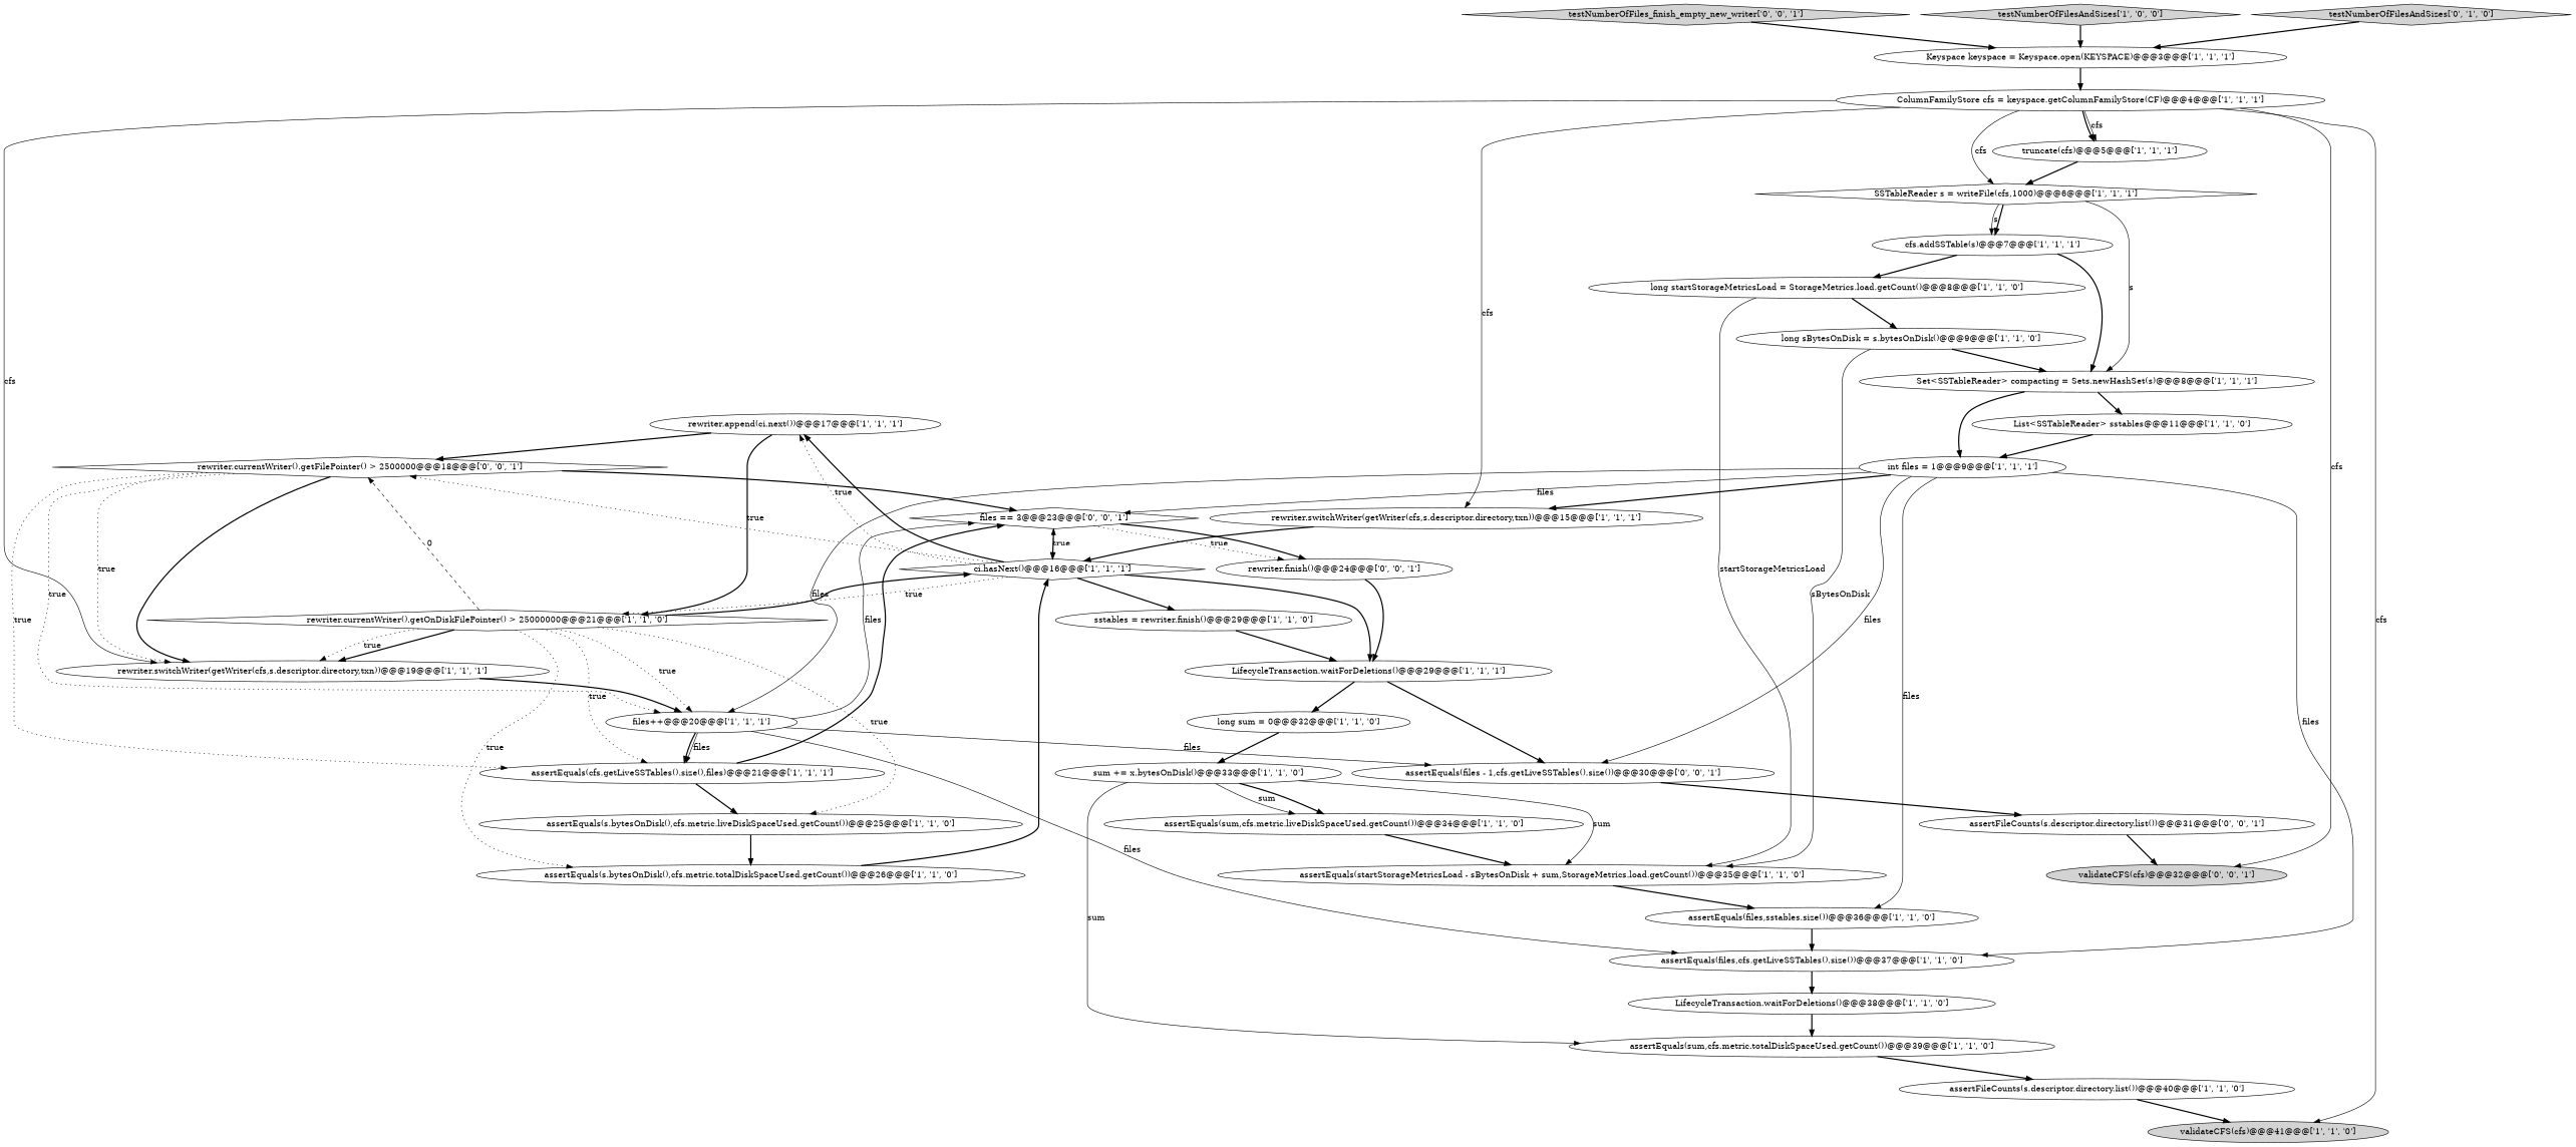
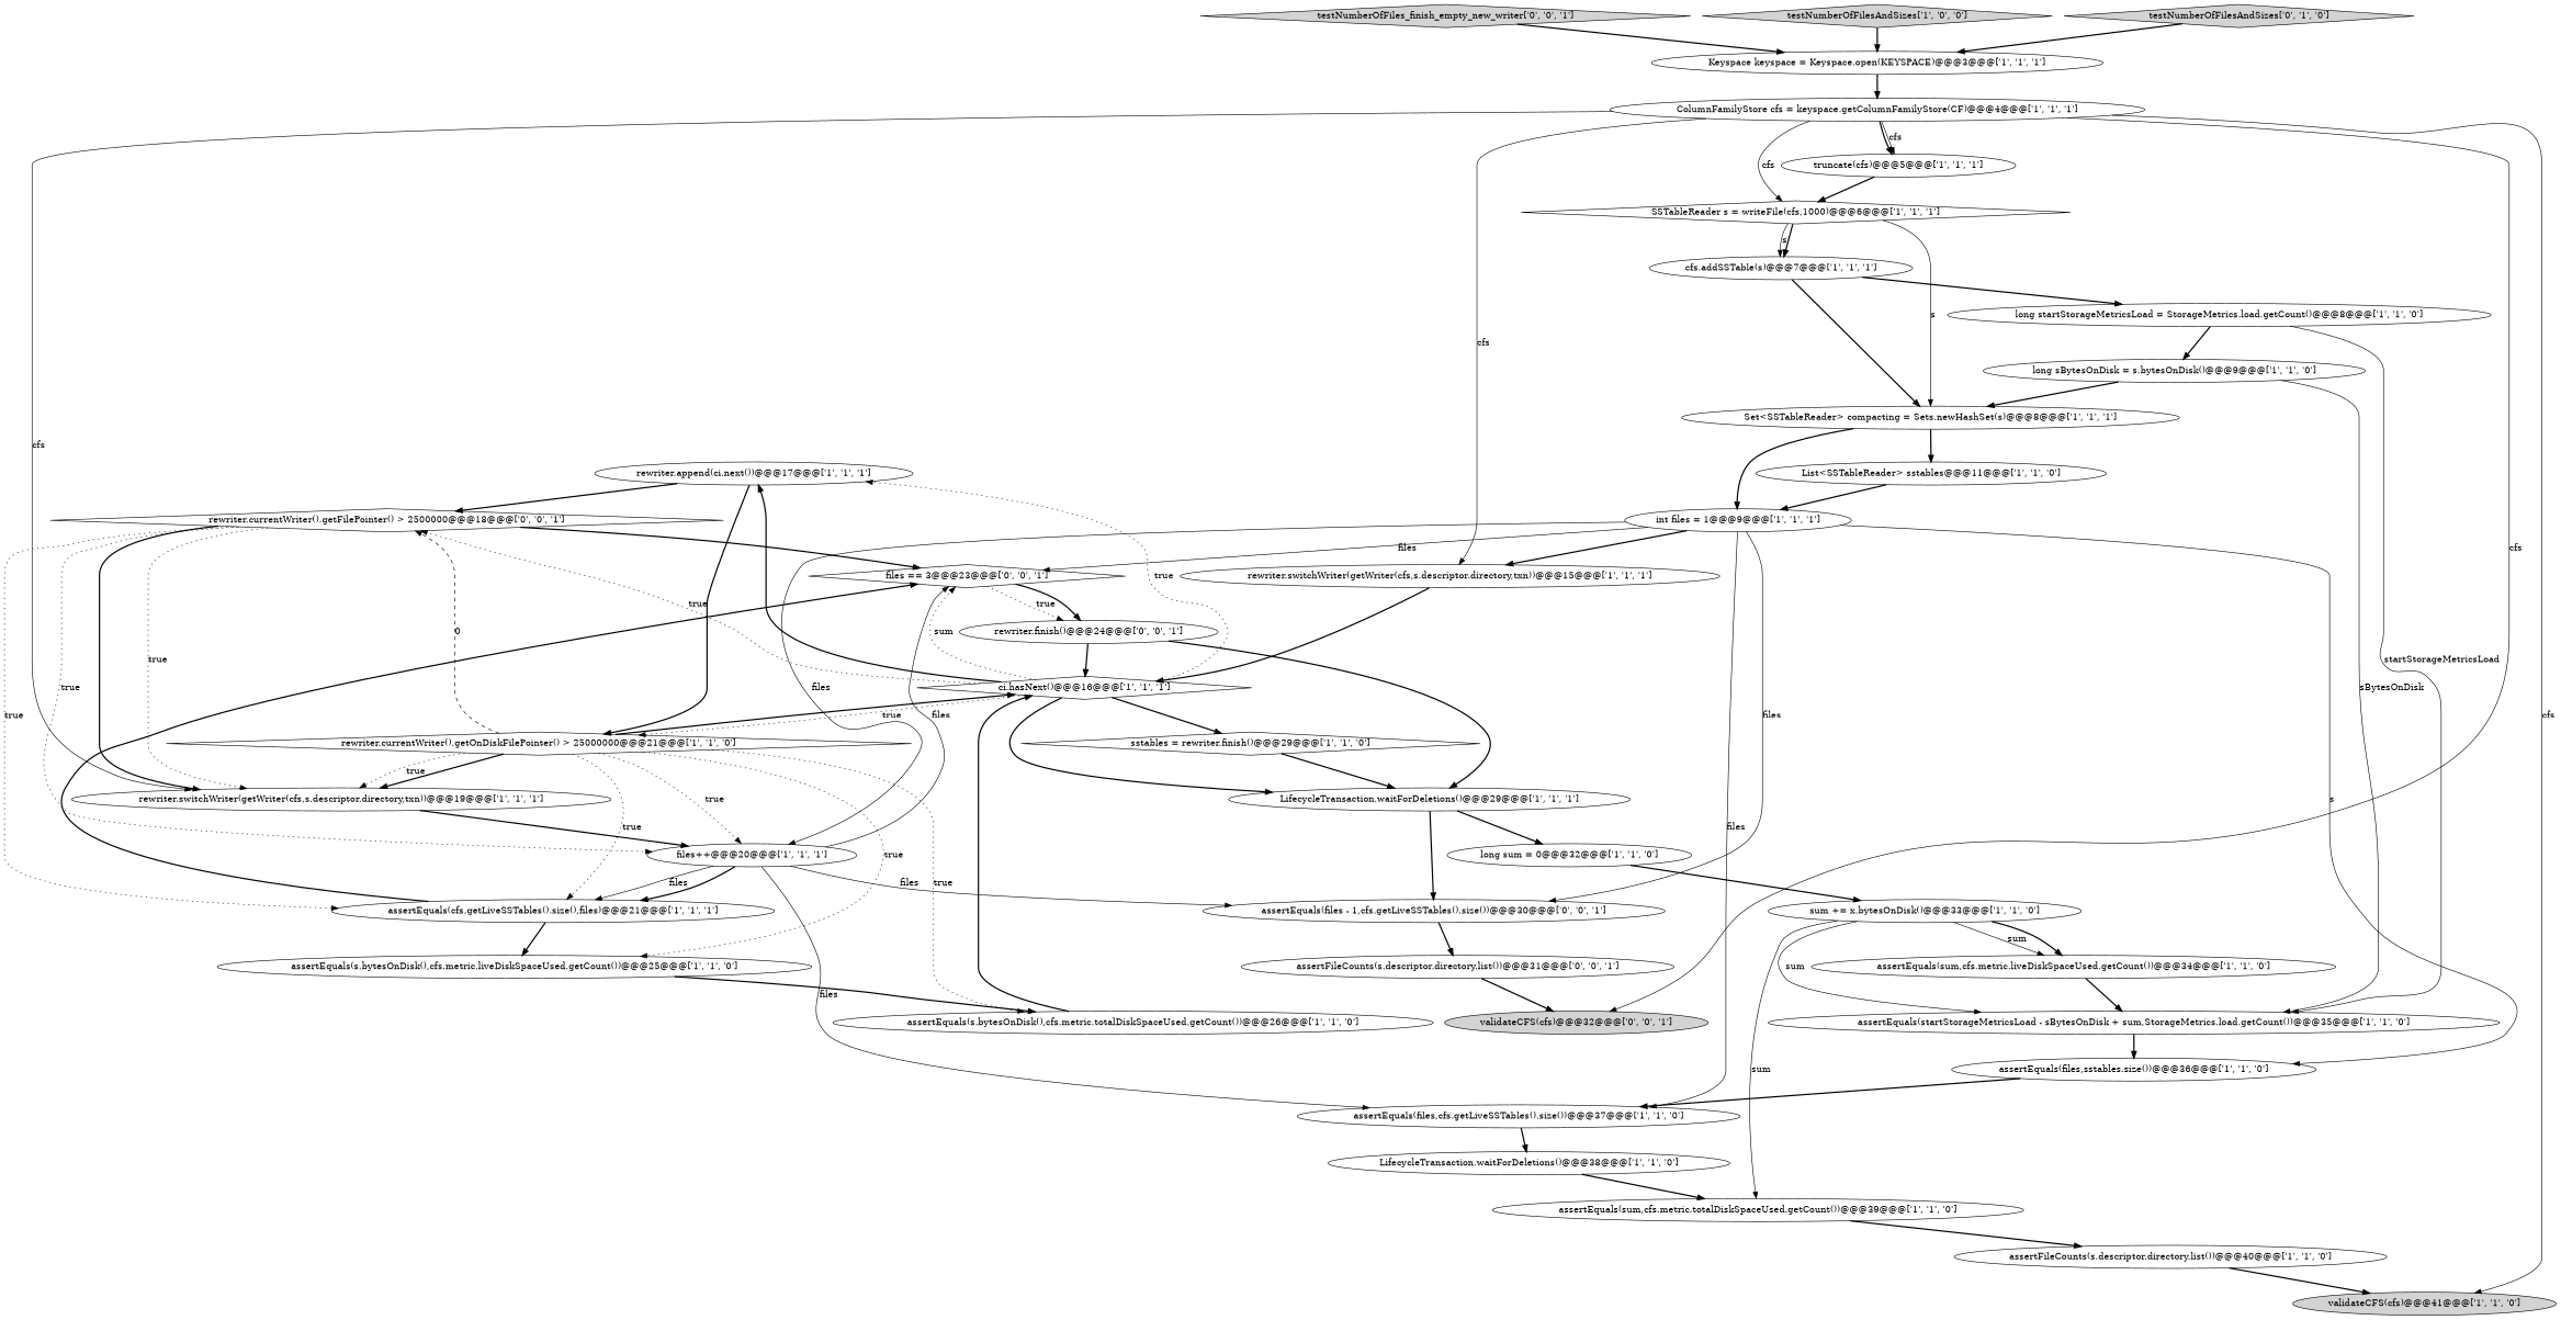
  digraph {
    node [fillcolor=white shape=ellipse style=filled]
    edge [style=bold]
    n1 [label="rewriter.append(ci.next())@@@17@@@['1', '1', '1']"]
    n2 [label="rewriter.currentWriter().getFilePointer() > 2500000@@@18@@@['0', '0', '1']" shape=diamond]
    n3 [label="rewriter.currentWriter().getOnDiskFilePointer() > 25000000@@@21@@@['1', '1', '0']" shape=diamond]
    n4 [label="files == 3@@@23@@@['0', '0', '1']" shape=diamond]
    n5 [label="files++@@@20@@@['1', '1', '1']"]
    n6 [label="assertEquals(cfs.getLiveSSTables().size(),files)@@@21@@@['1', '1', '1']"]
    n7 [label="rewriter.switchWriter(getWriter(cfs,s.descriptor.directory,txn))@@@19@@@['1', '1', '1']"]
    n8 [label="ci.hasNext()@@@16@@@['1', '1', '1']" shape=diamond]
    n9 [label="assertEquals(s.bytesOnDisk(),cfs.metric.liveDiskSpaceUsed.getCount())@@@25@@@['1', '1', '0']"]
    n10 [label="assertEquals(s.bytesOnDisk(),cfs.metric.totalDiskSpaceUsed.getCount())@@@26@@@['1', '1', '0']"]
    n11 [label="assertEquals(sum,cfs.metric.liveDiskSpaceUsed.getCount())@@@34@@@['1', '1', '0']"]
    n12 [label="assertEquals(startStorageMetricsLoad - sBytesOnDisk + sum,StorageMetrics.load.getCount())@@@35@@@['1', '1', '0']"]
    n13 [label="assertEquals(files,sstables.size())@@@36@@@['1', '1', '0']"]
    n14 [label="assertFileCounts(s.descriptor.directory.list())@@@40@@@['1', '1', '0']"]
    n15 [fillcolor=lightgray label="validateCFS(cfs)@@@41@@@['1', '1', '0']"]
    n16 [label="assertEquals(sum,cfs.metric.totalDiskSpaceUsed.getCount())@@@39@@@['1', '1', '0']"]
    n17 [fillcolor=lightgray label="testNumberOfFiles_finish_empty_new_writer['0', '0', '1']" shape=diamond]
    n18 [label="Keyspace keyspace = Keyspace.open(KEYSPACE)@@@3@@@['1', '1', '1']"]
    n19 [label="ColumnFamilyStore cfs = keyspace.getColumnFamilyStore(CF)@@@4@@@['1', '1', '1']"]
    n20 [label="assertEquals(files - 1,cfs.getLiveSSTables().size())@@@30@@@['0', '0', '1']"]
    n21 [label="assertFileCounts(s.descriptor.directory.list())@@@31@@@['0', '0', '1']"]
    n22 [fillcolor=lightgray label="validateCFS(cfs)@@@32@@@['0', '0', '1']"]
    n23 [label="rewriter.finish()@@@24@@@['0', '0', '1']"]
    n24 [label="LifecycleTransaction.waitForDeletions()@@@29@@@['1', '1', '1']"]
-   n25 [label="sstables = rewriter.finish()@@@29@@@['1', '1', '0']"]
+   n25 [label="sstables = rewriter.finish()@@@29@@@['1', '1', '0']" shape=diamond]
    n26 [label="long startStorageMetricsLoad = StorageMetrics.load.getCount()@@@8@@@['1', '1', '0']"]
    n27 [label="long sBytesOnDisk = s.bytesOnDisk()@@@9@@@['1', '1', '0']"]
    n28 [label="Set<SSTableReader> compacting = Sets.newHashSet(s)@@@8@@@['1', '1', '1']"]
    n29 [label="long sum = 0@@@32@@@['1', '1', '0']"]
    n30 [fillcolor=lightgray label="testNumberOfFilesAndSizes['1', '0', '0']" shape=diamond]
    n31 [label="int files = 1@@@9@@@['1', '1', '1']"]
    n32 [label="List<SSTableReader> sstables@@@11@@@['1', '1', '0']"]
    n33 [label="assertEquals(files,cfs.getLiveSSTables().size())@@@37@@@['1', '1', '0']"]
    n34 [label="rewriter.switchWriter(getWriter(cfs,s.descriptor.directory,txn))@@@15@@@['1', '1', '1']"]
    n35 [label="truncate(cfs)@@@5@@@['1', '1', '1']"]
    n36 [label="SSTableReader s = writeFile(cfs,1000)@@@6@@@['1', '1', '1']" shape=diamond]
    n37 [label="cfs.addSSTable(s)@@@7@@@['1', '1', '1']"]
    n38 [label="LifecycleTransaction.waitForDeletions()@@@38@@@['1', '1', '0']"]
    n39 [label="sum += x.bytesOnDisk()@@@33@@@['1', '1', '0']"]
    n40 [fillcolor=lightgray label="testNumberOfFilesAndSizes['0', '1', '0']" shape=diamond]
    n1 -> n2
    n1 -> n3
    n2 -> n4
    n2 -> n5 [label=true style=dotted]
    n2 -> n6 [label=true style=dotted]
    n2 -> n7 [label=true style=dotted]
    n2 -> n7
    n3 -> n2 [label=0 style=dashed]
    n3 -> n5 [label=true style=dotted]
    n3 -> n6 [label=true style=dotted]
    n3 -> n7
    n3 -> n7 [label=true style=dotted]
    n3 -> n8
    n3 -> n9 [label=true style=dotted]
    n3 -> n10 [label=true style=dotted]
-   n4 -> n8
+   n23 -> n8
    n4 -> n23 [label=true style=dotted]
    n4 -> n23
    n5 -> n4 [label=files style=solid]
    n5 -> n6
    n5 -> n6 [label=files style=solid]
    n5 -> n20 [label=files style=solid]
    n5 -> n33 [label=files style=solid]
    n6 -> n4
    n6 -> n9
    n7 -> n5
    n8 -> n1 [label=true style=dotted]
    n8 -> n1
    n8 -> n2 [label=true style=dotted]
    n8 -> n3 [label=true style=dotted]
-   n8 -> n4 [label=true style=dotted]
+   n8 -> n4 [label=sum style=dotted]
    n8 -> n24
    n8 -> n25
    n9 -> n10
    n10 -> n8
    n11 -> n12
    n12 -> n13
    n13 -> n33
    n14 -> n15
    n16 -> n14
    n17 -> n18
    n18 -> n19
    n19 -> n7 [label=cfs style=solid]
    n19 -> n15 [label=cfs style=solid]
    n19 -> n22 [label=cfs style=solid]
    n19 -> n34 [label=cfs style=solid]
    n19 -> n35
    n19 -> n35 [label=cfs style=solid]
    n19 -> n36 [label=cfs style=solid]
    n20 -> n21
    n21 -> n22
    n23 -> n24
    n24 -> n20
    n24 -> n29
    n25 -> n24
    n26 -> n12 [label=startStorageMetricsLoad style=solid]
    n26 -> n27
    n27 -> n12 [label=sBytesOnDisk style=solid]
    n27 -> n28
    n28 -> n31
    n28 -> n32
    n29 -> n39
    n30 -> n18
    n31 -> n4 [label=files style=solid]
    n31 -> n5 [label=files style=solid]
-   n31 -> n13 [label=files style=solid]
+   n31 -> n13 [label=s style=solid]
    n31 -> n20 [label=files style=solid]
    n31 -> n33 [label=files style=solid]
    n31 -> n34
    n32 -> n31
    n33 -> n38
    n34 -> n8
    n35 -> n36
    n36 -> n28 [label=s style=solid]
    n36 -> n37
    n36 -> n37 [label=s style=solid]
    n37 -> n26
    n37 -> n28
    n38 -> n16
    n39 -> n11 [label=sum style=solid]
    n39 -> n11
    n39 -> n12 [label=sum style=solid]
    n39 -> n16 [label=sum style=solid]
    n40 -> n18
  }
